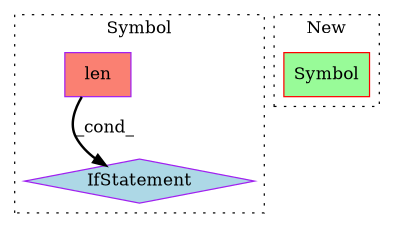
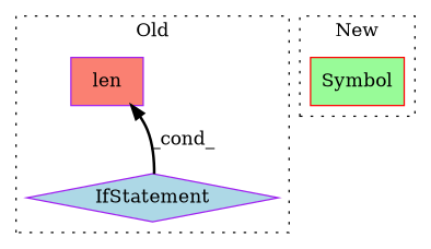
  digraph {
    node [a=32 shape=box style=filled color=purple]
    n1 [l="4,1" label=len s="8075,8091" fillcolor=salmon]
    n2 [a=25 l="4,2" label=IfStatement s="8071,8092" shape=diamond fillcolor=lightblue]
    n3 [l="7,1" label=Symbol s="7074,7094" fillcolor=palegreen color=red]
    subgraph cluster_1 {
-     label=Symbol
+     label=Old
      style=dotted
      n1
      n2
    }
    subgraph cluster_2 {
      label=New
      style=dotted
      n3
    }
-   n1 -> n2 [label=_cond_ style=bold]
+   n2 -> n1 [label=_cond_ style=bold]
  }
